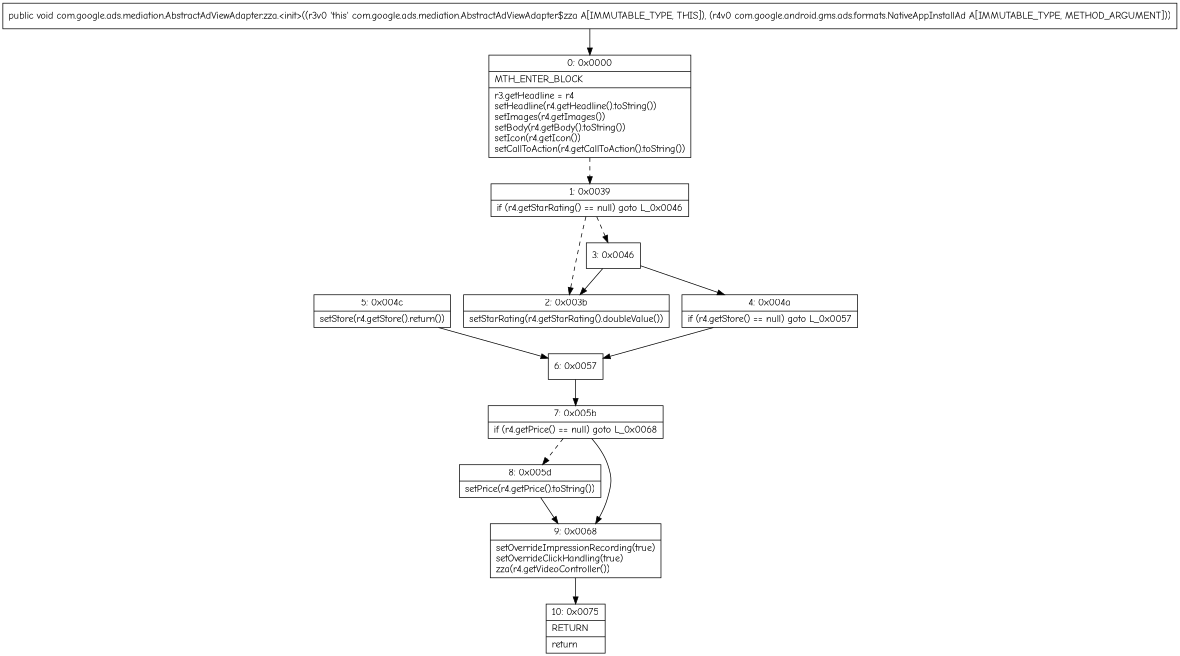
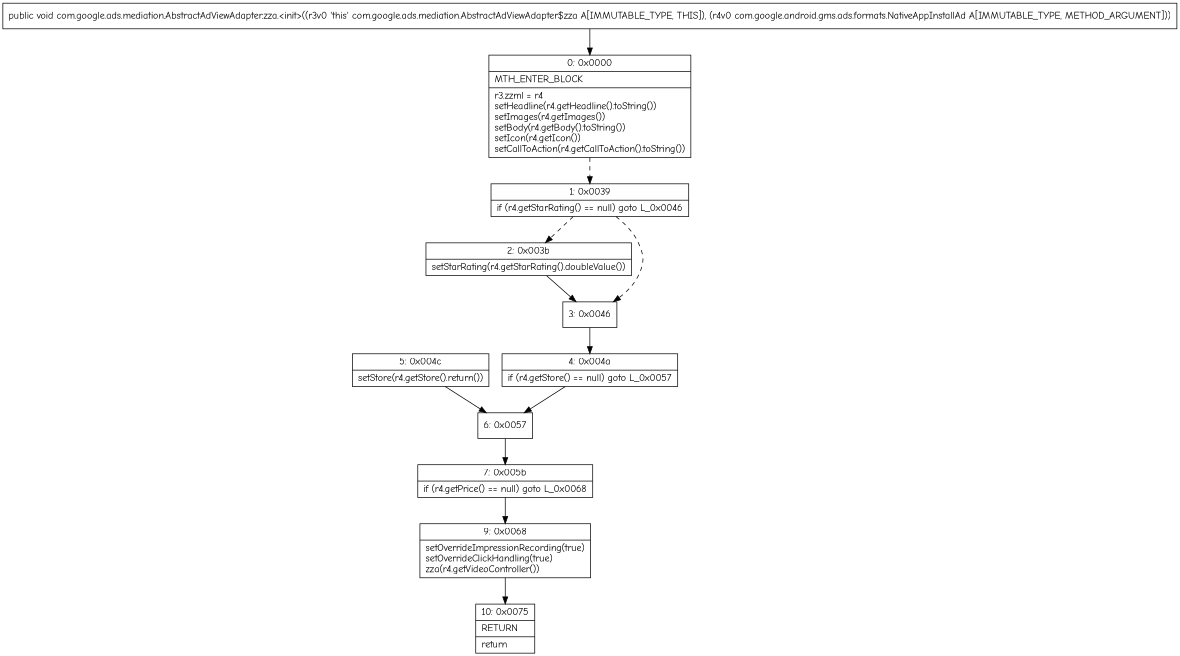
  digraph {
    fontname="Comic Neue"
    node [fontname="Comic Neue" shape=record]
    edge [fontname="Comic Neue"]
-   n1 [label="{0\:\ 0x0000|MTH_ENTER_BLOCK\l|r3.getHeadline = r4\lsetHeadline(r4.getHeadline().toString())\lsetImages(r4.getImages())\lsetBody(r4.getBody().toString())\lsetIcon(r4.getIcon())\lsetCallToAction(r4.getCallToAction().toString())\l}"]
+   n1 [label="{0\:\ 0x0000|MTH_ENTER_BLOCK\l|r3.zzml = r4\lsetHeadline(r4.getHeadline().toString())\lsetImages(r4.getImages())\lsetBody(r4.getBody().toString())\lsetIcon(r4.getIcon())\lsetCallToAction(r4.getCallToAction().toString())\l}"]
    n2 [label="{1\:\ 0x0039|if (r4.getStarRating() == null) goto L_0x0046\l}"]
    n3 [label="{2\:\ 0x003b|setStarRating(r4.getStarRating().doubleValue())\l}"]
    n4 [label="{3\:\ 0x0046}"]
    n5 [label="{4\:\ 0x004a|if (r4.getStore() == null) goto L_0x0057\l}"]
    n6 [label="{6\:\ 0x0057}"]
    n7 [label="{5\:\ 0x004c|setStore(r4.getStore().return())\l}"]
    n8 [label="{7\:\ 0x005b|if (r4.getPrice() == null) goto L_0x0068\l}"]
-   n9 [label="{8\:\ 0x005d|setPrice(r4.getPrice().toString())\l}"]
    n10 [label="{9\:\ 0x0068|setOverrideImpressionRecording(true)\lsetOverrideClickHandling(true)\lzza(r4.getVideoController())\l}"]
    n11 [label="{10\:\ 0x0075|RETURN\l|return\l}"]
    n12 [label="{public void com.google.ads.mediation.AbstractAdViewAdapter.zza.\<init\>((r3v0 'this' com.google.ads.mediation.AbstractAdViewAdapter$zza A[IMMUTABLE_TYPE, THIS]), (r4v0 com.google.android.gms.ads.formats.NativeAppInstallAd A[IMMUTABLE_TYPE, METHOD_ARGUMENT])) }"]
    n1 -> n2 [style=dashed]
    n2 -> n3 [style=dashed]
    n2 -> n4 [style=dashed]
-   n4 -> n3
+   n3 -> n4
    n4 -> n5
    n5 -> n6
    n6 -> n8
    n7 -> n6
-   n8 -> n9 [style=dashed]
    n8 -> n10
-   n9 -> n10
    n10 -> n11
    n12 -> n1
  }
